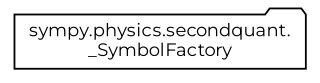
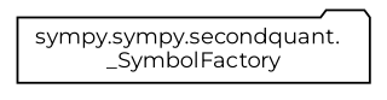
  digraph {
    rankdir=TB
    fontname=Montserrat
-   n1 [color=black fillcolor=white fontname=Montserrat fontsize=10 height=0.2 label="sympy.physics.secondquant.\l_SymbolFactory" shape=folder style=filled width=0.4]
+   n1 [color=black fillcolor=white fontname=Montserrat fontsize=10 height=0.2 label="sympy.sympy.secondquant.\l_SymbolFactory" shape=folder style=filled width=0.4]
  }
